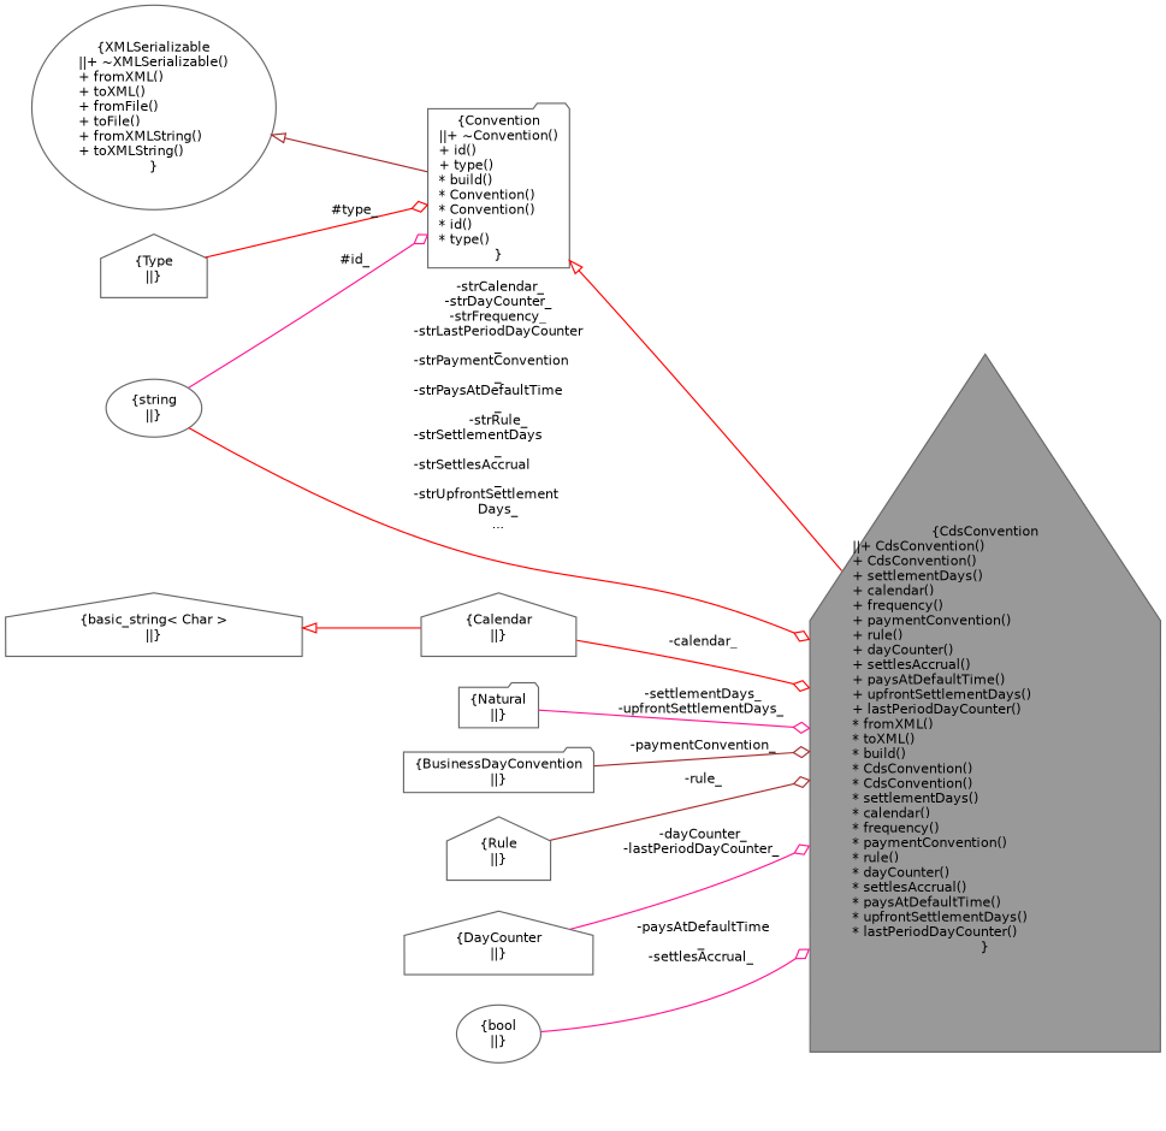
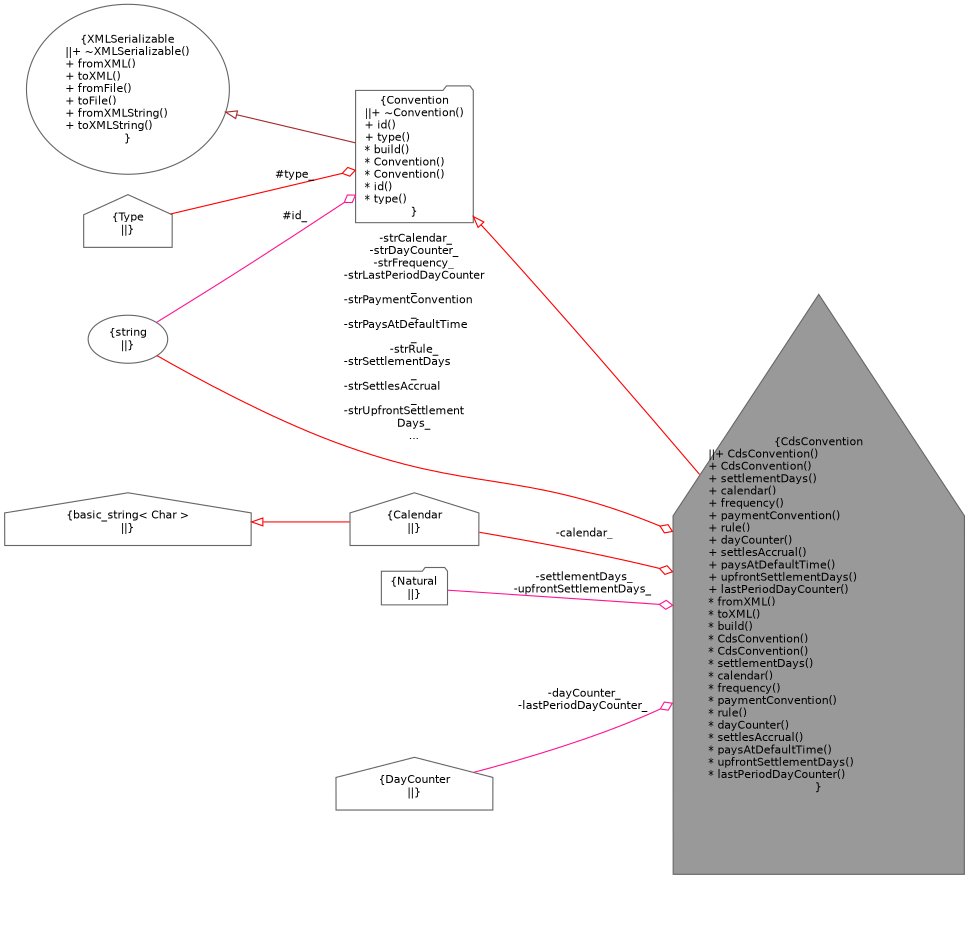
  digraph {
    rankdir=LR
    node [color=gray40 fillcolor=white fontname=Helvetica fontsize=10 shape=house style=filled]
    edge [color=red fontname=Helvetica fontsize=10 labelfontname=Helvetica labelfontsize=10 style=solid arrowhead=odiamond]
    n1 [fillcolor=grey60 fontcolor=black height=0.2 label="{CdsConvention\n||+ CdsConvention()\l+ CdsConvention()\l+ settlementDays()\l+ calendar()\l+ frequency()\l+ paymentConvention()\l+ rule()\l+ dayCounter()\l+ settlesAccrual()\l+ paysAtDefaultTime()\l+ upfrontSettlementDays()\l+ lastPeriodDayCounter()\l* fromXML()\l* toXML()\l* build()\l* CdsConvention()\l* CdsConvention()\l* settlementDays()\l* calendar()\l* frequency()\l* paymentConvention()\l* rule()\l* dayCounter()\l* settlesAccrual()\l* paysAtDefaultTime()\l* upfrontSettlementDays()\l* lastPeriodDayCounter()\l}" width=0.4]
    n2 [height=0.2 label="{Convention\n||+ ~Convention()\l+ id()\l+ type()\l* build()\l* Convention()\l* Convention()\l* id()\l* type()\l}" shape=folder width=0.4]
    n3 [height=0.2 label="{XMLSerializable\n||+ ~XMLSerializable()\l+ fromXML()\l+ toXML()\l+ fromFile()\l+ toFile()\l+ fromXMLString()\l+ toXMLString()\l}" shape=ellipse width=0.4]
    n4 [height=0.2 label="{Type\n||}" width=0.4]
    n5 [height=0.2 label="{string\n||}" shape=ellipse width=0.4]
    n6 [height=0.2 label="{basic_string\< Char \>\n||}" width=0.4]
    n7 [height=0.2 label="{Calendar\n||}" width=0.4]
    n8 [height=0.2 label="{Natural\n||}" shape=folder width=0.4]
-   n9 [height=0.2 label="{BusinessDayConvention\n||}" shape=folder width=0.4]
-   n10 [height=0.2 label="{Rule\n||}" width=0.4]
    n11 [height=0.2 label="{DayCounter\n||}" width=0.4]
-   n12 [height=0.2 label="{bool\n||}" shape=ellipse width=0.4]
    n2 -> n1 [arrowtail=onormal dir=back arrowhead=""]
    n3 -> n2 [arrowtail=onormal color=brown dir=back arrowhead=""]
    n4 -> n2 [label=" #type_"]
    n5 -> n1 [label=" -strCalendar_\n-strDayCounter_\n-strFrequency_\n-strLastPeriodDayCounter\l_\n-strPaymentConvention\l_\n-strPaysAtDefaultTime\l_\n-strRule_\n-strSettlementDays\l_\n-strSettlesAccrual\l_\n-strUpfrontSettlement\lDays_\n..."]
    n5 -> n2 [color=deeppink label=" #id_"]
    n6 -> n7 [arrowtail=onormal dir=back arrowhead=""]
    n7 -> n1 [label=" -calendar_"]
    n8 -> n1 [color=deeppink label=" -settlementDays_\n-upfrontSettlementDays_"]
-   n9 -> n1 [color=brown label=" -paymentConvention_"]
-   n10 -> n1 [color=brown label=" -rule_"]
    n11 -> n1 [color=deeppink label=" -dayCounter_\n-lastPeriodDayCounter_"]
-   n12 -> n1 [color=deeppink label=" -paysAtDefaultTime\l_\n-settlesAccrual_"]
  }
